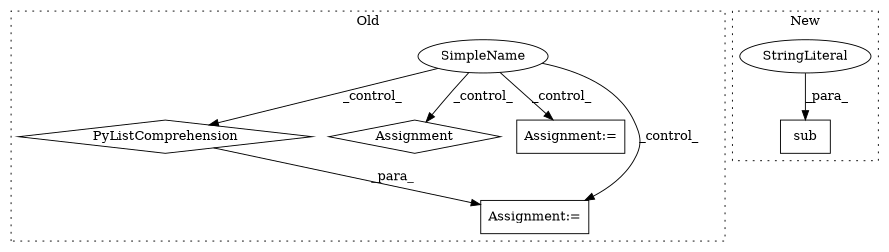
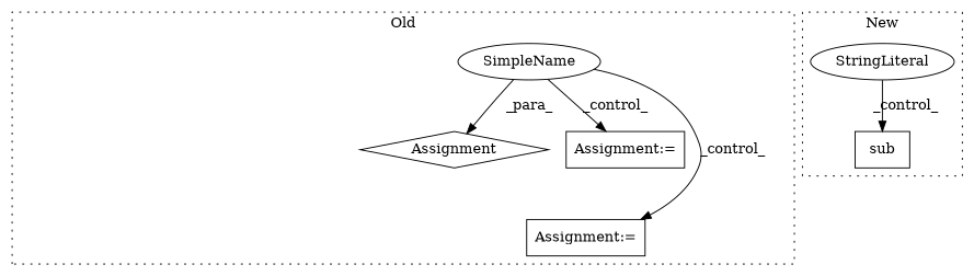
  digraph {
    node [a=7 l=36 s=1037 shape=box]
-   n1 [a=109 l=151 label=PyListComprehension s=930 shape=diamond]
    n2 [a=42 label=SimpleName shape=ellipse l="" s=""]
    n3 [a=25 label=Assignment shape=diamond]
    n4 [label="Assignment:="]
    n5 [l=16 label="Assignment:=" s=914]
    n6 [a=32 l="4,1" label=sub s="671,730"]
    n7 [a=45 l=23 label=StringLiteral s=689 shape=ellipse]
    subgraph cluster_1 {
      label=Old
      style=dotted
-     n1
      n2
      n3
      n4
      n5
    }
    subgraph cluster_2 {
      label=New
      style=dotted
      n6
      n7
    }
-   n1 -> n5 [label=_para_]
-   n2 -> n1 [label=_control_]
-   n2 -> n3 [label=_control_]
+   n2 -> n3 [label=_para_]
    n2 -> n4 [label=_control_]
    n2 -> n5 [label=_control_]
-   n7 -> n6 [label=_para_]
+   n7 -> n6 [label=_control_]
  }
